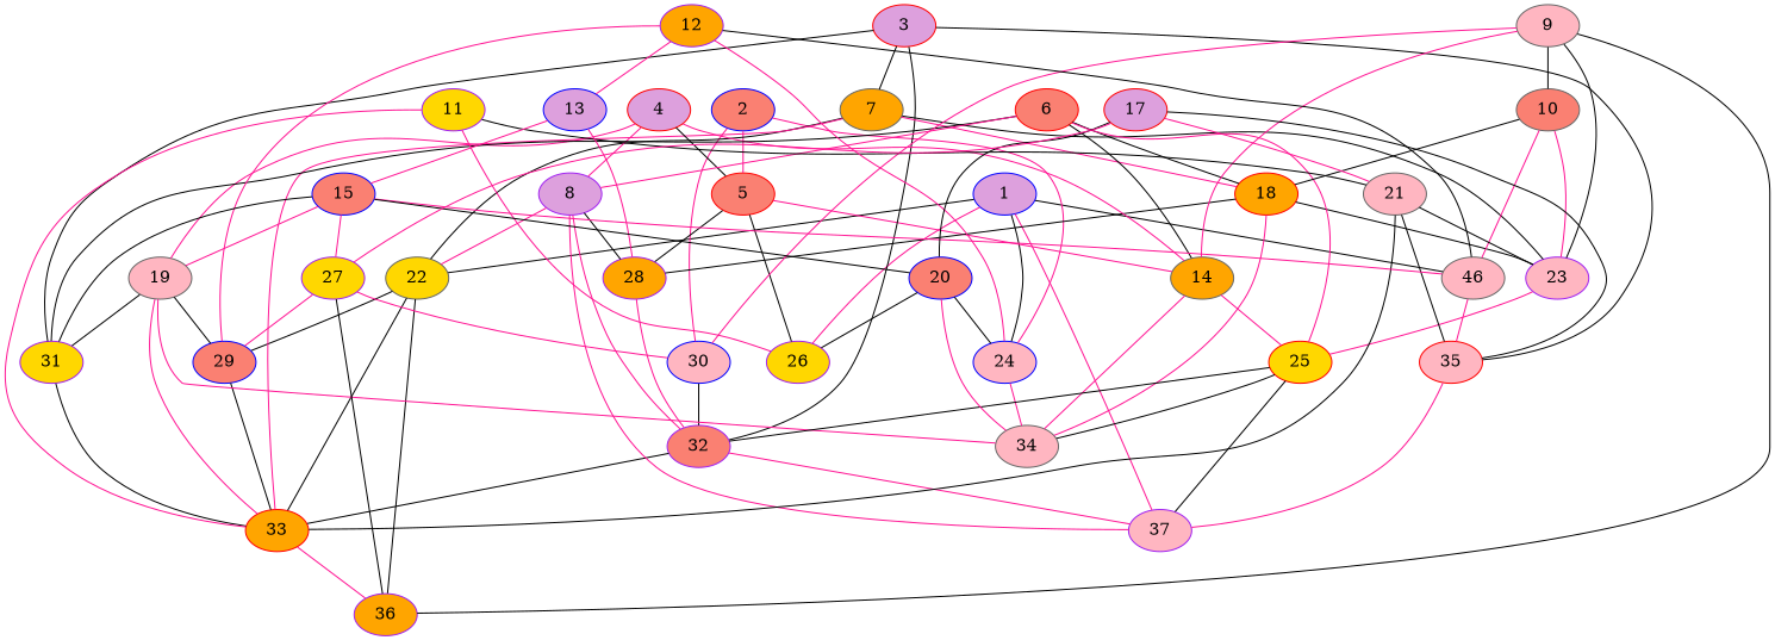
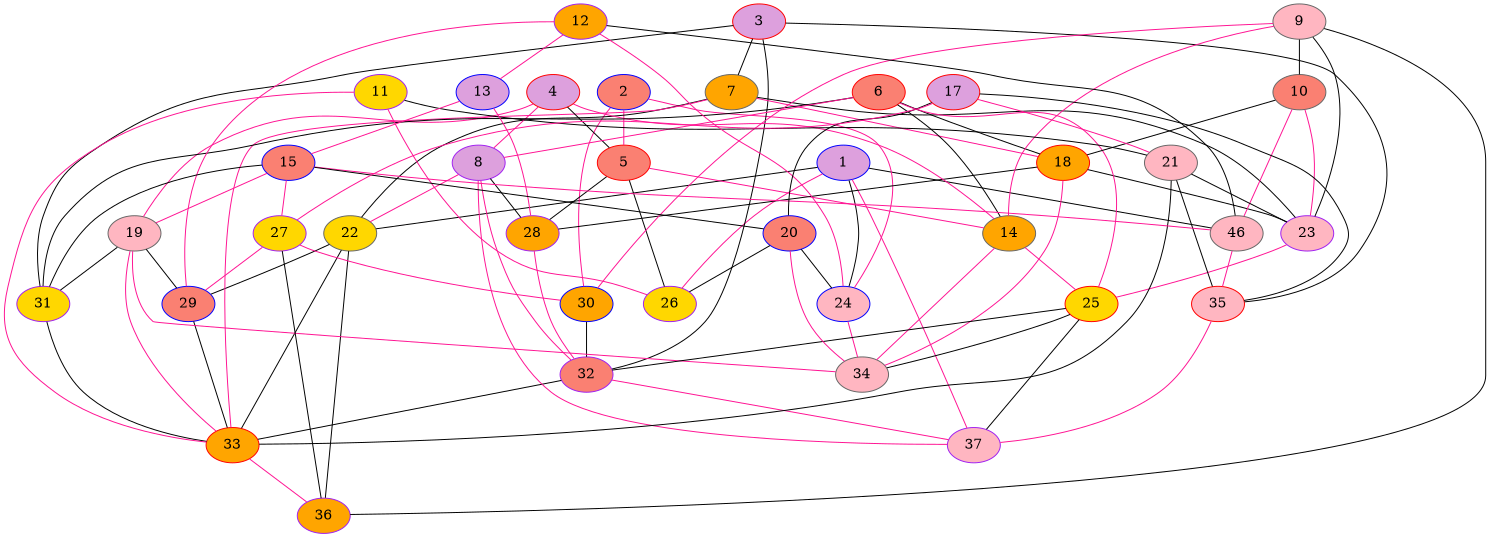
  graph {
    node [color=purple fillcolor=lightpink style=filled]
    edge [color=deeppink weight=1.0]
    1 [color=blue fillcolor=plum]
    n2 [color=gray40 label=46]
    22 [color=gray40 fillcolor=gold]
    24 [color=blue]
    26 [fillcolor=gold]
    37
    35 [color=red]
    33 [color=red fillcolor=orange]
    36 [fillcolor=orange]
    29 [color=blue fillcolor=salmon]
    34 [color=gray40]
    2 [color=blue fillcolor=salmon]
    5 [color=red fillcolor=salmon]
-   30 [color=blue]
+   30 [color=blue fillcolor=orange]
    14 [color=gray40 fillcolor=orange]
    28 [fillcolor=orange]
    32 [fillcolor=salmon]
    3 [color=red fillcolor=plum]
    7 [color=gray40 fillcolor=orange]
    31 [fillcolor=gold]
    18 [color=red fillcolor=orange]
    23
    4 [color=red fillcolor=plum]
    8 [fillcolor=plum]
    19 [color=gray40]
    25 [color=red fillcolor=gold]
    6 [color=red fillcolor=salmon]
    9 [color=gray40]
    10 [color=gray40 fillcolor=salmon]
    11 [fillcolor=gold]
    21 [color=gray40]
    12 [fillcolor=orange]
    13 [color=blue fillcolor=plum]
    15 [color=blue fillcolor=salmon]
    20 [color=blue fillcolor=salmon]
    27 [fillcolor=gold]
    17 [color=red fillcolor=plum]
    1 -- n2 [color=black]
    1 -- 22 [color=black]
    1 -- 24 [color=black]
    1 -- 26 [weight=2.0]
    1 -- 37
    n2 -- 35
    22 -- 33 [color=black]
    22 -- 36 [color=black]
    22 -- 29 [color=black]
    24 -- 34
    35 -- 37 [weight=2.0]
    33 -- 36
    29 -- 33 [color=black]
    2 -- 24 [weight=2.0]
    2 -- 5
    2 -- 30
    5 -- 26 [color=black weight=2.0]
    5 -- 14
    5 -- 28 [color=black]
    30 -- 32 [color=black weight=2.0]
    14 -- 34
    14 -- 25
    28 -- 32
    32 -- 37
    32 -- 33 [color=black]
    3 -- 35 [color=black]
    3 -- 32 [color=black]
    3 -- 7 [color=black]
    3 -- 31 [color=black]
    7 -- 22 [color=black]
    7 -- 33 [weight=2.0]
    7 -- 18
    7 -- 23 [color=black]
    31 -- 33 [color=black]
    18 -- 34
    18 -- 28 [color=black]
    18 -- 23 [color=black]
    23 -- 25
    4 -- 5 [color=black]
    4 -- 14
    4 -- 8
    4 -- 19
    8 -- 22
    8 -- 37
    8 -- 28 [color=black]
    8 -- 32
    19 -- 33
    19 -- 29 [color=black]
    19 -- 34
    19 -- 31 [color=black]
    25 -- 37 [color=black]
    25 -- 34 [color=black]
    25 -- 32 [color=black]
    6 -- 14 [color=black]
    6 -- 31 [color=black weight=2.0]
    6 -- 18 [color=black]
    6 -- 8
    6 -- 25
    9 -- 36 [color=black]
    9 -- 30
    9 -- 14
    9 -- 23 [color=black]
    9 -- 10 [color=black weight=2.0]
    10 -- n2 [weight=2.0]
    10 -- 18 [color=black]
    10 -- 23
    11 -- 26
    11 -- 33
    11 -- 21 [color=black weight=2.0]
    21 -- 35 [color=black]
    21 -- 33 [color=black]
    21 -- 23 [color=black]
    12 -- n2 [color=black]
    12 -- 24 [weight=2.0]
    12 -- 29 [weight=2.0]
    12 -- 13
    13 -- 28 [weight=2.0]
    13 -- 15
    15 -- n2
    15 -- 31 [color=black]
    15 -- 19
    15 -- 20 [color=black]
    15 -- 27
    20 -- 24 [color=black weight=2.0]
    20 -- 26 [color=black]
    20 -- 34
    27 -- 36 [color=black]
    27 -- 29 [weight=2.0]
    27 -- 30 [weight=2.0]
    17 -- 35 [color=black]
    17 -- 21
    17 -- 20 [color=black]
    17 -- 27
  }
